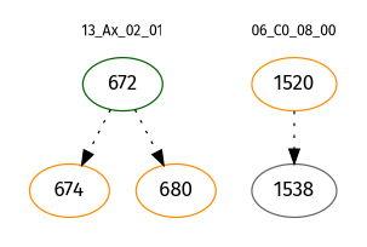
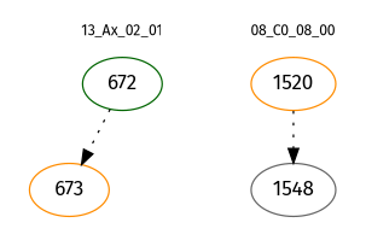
  digraph {
    fontname="Fira Sans"
    node [color=darkorange fontname="Fira Sans"]
    edge [color=black fontname="Fira Sans" style=dotted]
    n1 [color=darkgreen label=672]
-   n2 [label=674]
-   n3 [label=680]
+   n2 [label=673]
    n4 [label=1520]
-   n5 [color=gray40 label=1538]
+   n5 [color=gray40 label=1548]
    subgraph cluster_1 {
      color=white
      fontsize=10
      label="13_Ax_02_01"
      n1
      n2
-     n3
    }
    subgraph cluster_2 {
      color=white
      fontsize=10
-     label="06_C0_08_00"
+     label="08_C0_08_00"
      n4
      n5
    }
    n1 -> n2
-   n1 -> n3
    n4 -> n5
  }
